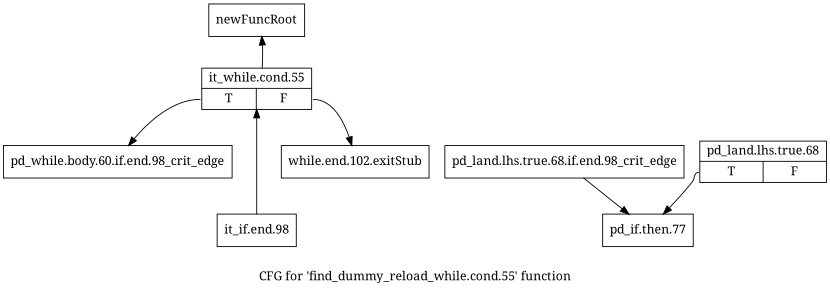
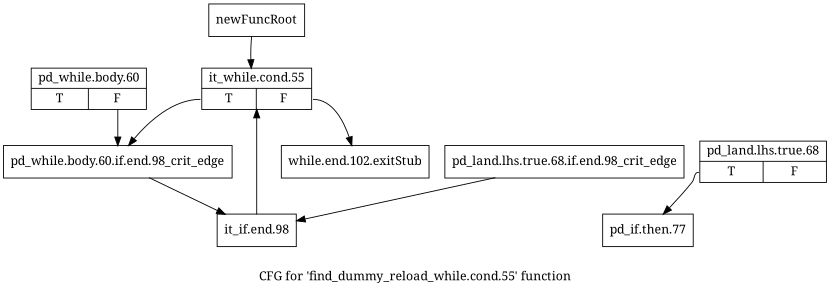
  digraph {
    fontname="Noto Serif"
    label="CFG for 'find_dummy_reload_while.cond.55' function"
    node [fontname="Noto Serif" shape=record]
    edge [fontname="Noto Serif"]
    n1 [label="{newFuncRoot}"]
    n2 [label="{it_while.cond.55|{<s0>T|<s1>F}}"]
    n3 [label="{while.end.102.exitStub}"]
    n4 [label="{pd_while.body.60.if.end.98_crit_edge}"]
+   n5 [label="{pd_while.body.60|{<s0>T|<s1>F}}"]
    n6 [label="{pd_land.lhs.true.68|{<s0>T|<s1>F}}"]
    n7 [label="{pd_if.then.77}"]
    n8 [label="{it_if.end.98}"]
    n9 [label="{pd_land.lhs.true.68.if.end.98_crit_edge}"]
-   n2 -> n1
+   n1 -> n2
    n2 -> n3 [tailport=s1]
    n2 -> n4 [tailport=s0]
+   n4 -> n8
+   n5 -> n4 [tailport=s1]
    n6 -> n7 [tailport=s0]
    n8 -> n2
-   n9 -> n7
+   n9 -> n8
  }
